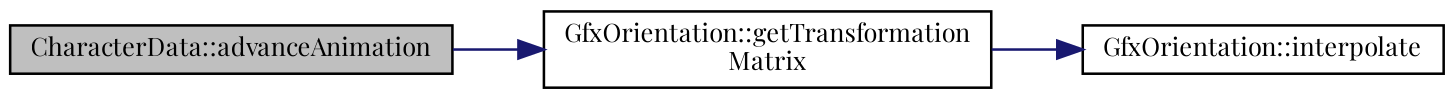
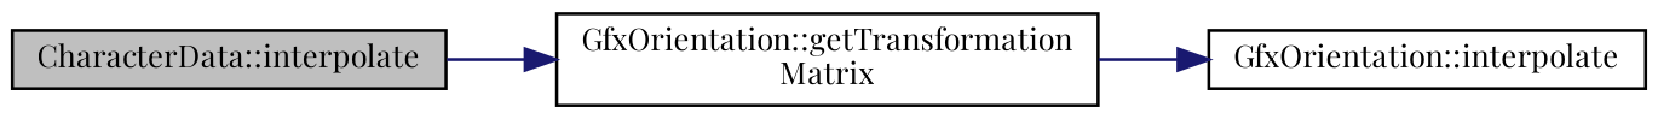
  digraph {
    fontname="Playfair Display"
    rankdir=LR
    node [color=black fillcolor=white fontname="Playfair Display" fontsize=10 shape=record style=filled]
    edge [color=midnightblue fontname="Playfair Display" fontsize=10 labelfontname=Helvetica labelfontsize=10 style=solid]
-   n1 [fillcolor=grey75 fontcolor=black height=0.2 label="CharacterData::advanceAnimation" width=0.4]
+   n1 [fillcolor=grey75 fontcolor=black height=0.2 label="CharacterData::interpolate" width=0.4]
    n2 [height=0.2 label="GfxOrientation::getTransformation\lMatrix" width=0.4]
    n3 [height=0.2 label="GfxOrientation::interpolate" width=0.4]
    n1 -> n2
    n2 -> n3
  }
